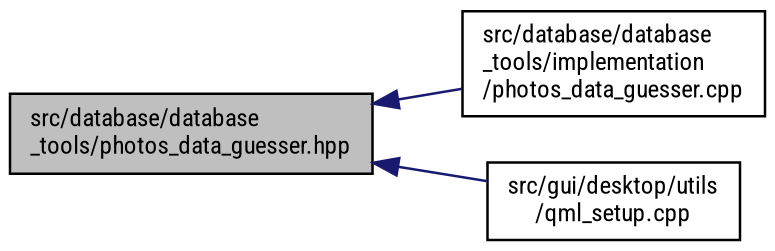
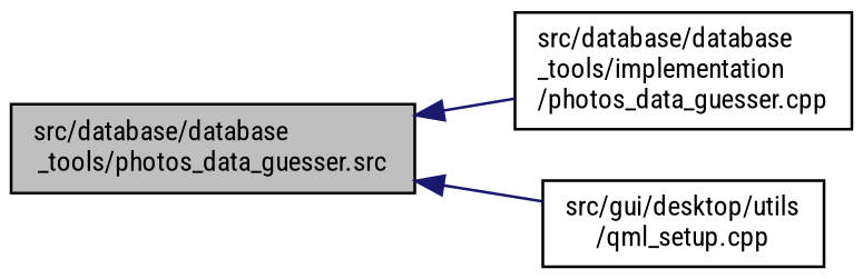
  digraph {
    rankdir=LR
    fontname="Roboto Condensed"
    node [color=black fillcolor=white fontname="Roboto Condensed" fontsize=10 shape=record style=filled]
    edge [color=midnightblue dir=back fontname="Roboto Condensed" fontsize=10 labelfontname=Helvetica labelfontsize=10 style=solid]
-   n1 [fillcolor=grey75 fontcolor=black height=0.2 label="src/database/database\l_tools/photos_data_guesser.hpp" width=0.4]
+   n1 [fillcolor=grey75 fontcolor=black height=0.2 label="src/database/database\l_tools/photos_data_guesser.src" width=0.4]
    n2 [height=0.2 label="src/database/database\l_tools/implementation\l/photos_data_guesser.cpp" width=0.4]
    n3 [height=0.2 label="src/gui/desktop/utils\l/qml_setup.cpp" width=0.4]
    n1 -> n2
    n1 -> n3
  }
